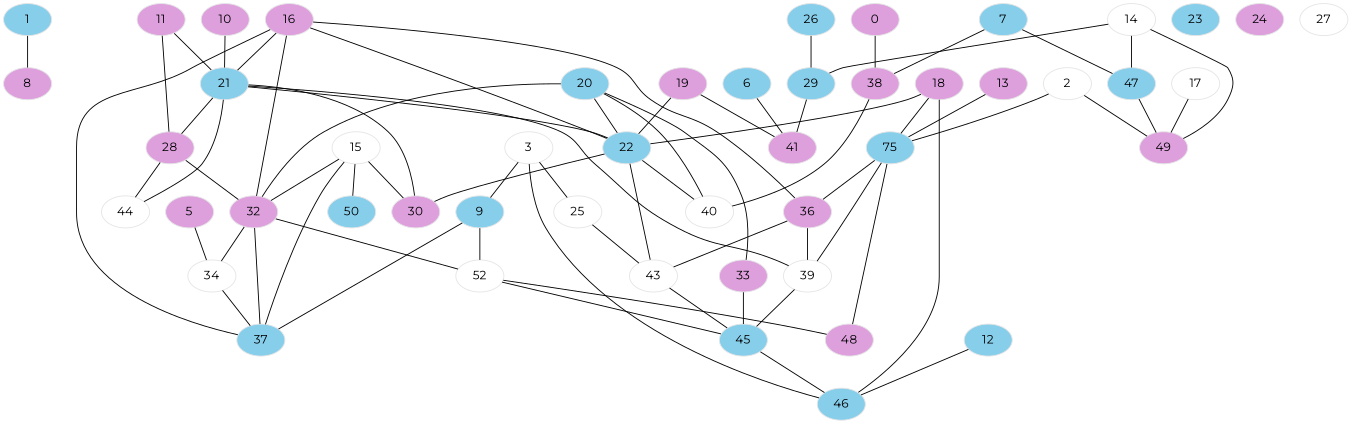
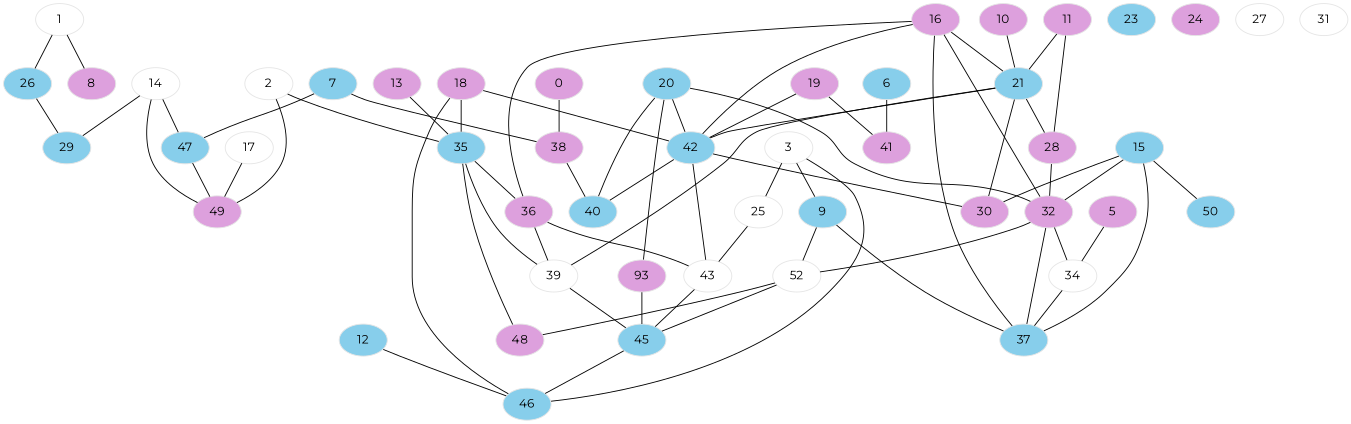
  graph {
    fontname=Montserrat
    node [color=gray90 fillcolor=plum fontname=Montserrat style=filled]
    edge [fontname=Montserrat]
    8
-   1 [fillcolor=skyblue]
+   1 [fillcolor=white]
    26 [fillcolor=skyblue]
    29 [fillcolor=skyblue]
    2 [fillcolor=white]
-   35 [fillcolor=skyblue label=75]
+   35 [fillcolor=skyblue]
    49
    36
    39 [fillcolor=white]
    48
    3 [fillcolor=white]
    9 [fillcolor=skyblue]
    25 [fillcolor=white]
    46 [fillcolor=skyblue]
    37 [fillcolor=skyblue]
    n16 [fillcolor=white label=52]
    43 [fillcolor=white]
    n18 [label=0]
    38
-   40 [fillcolor=white]
+   40 [fillcolor=skyblue]
    5
    34 [fillcolor=white]
    41
    6 [fillcolor=skyblue]
    7 [fillcolor=skyblue]
    47 [fillcolor=skyblue]
    45 [fillcolor=skyblue]
    10
    21 [fillcolor=skyblue]
    28
    30
-   22 [fillcolor=skyblue]
-   44 [fillcolor=white]
+   22 [fillcolor=skyblue label=42]
    11
    32
    12 [fillcolor=skyblue]
    13
    14 [fillcolor=white]
-   15 [fillcolor=white]
+   15 [fillcolor=skyblue]
    50 [fillcolor=skyblue]
    16
    17 [fillcolor=white]
    18
    19
    20 [fillcolor=skyblue]
-   33
+   33 [label=93]
    23 [fillcolor=skyblue]
    24
    27 [fillcolor=white]
+   31 [fillcolor=white]
    1 -- 8
+   1 -- 26
    26 -- 29
-   29 -- 41
    2 -- 35
    2 -- 49
    35 -- 36
    35 -- 39
    35 -- 48
    36 -- 39
    36 -- 43
    39 -- 45
    3 -- 9
    3 -- 25
    3 -- 46
    9 -- 37
    9 -- n16
    25 -- 43
    n16 -- 48
    n16 -- 45
    43 -- 45
    n18 -- 38
    38 -- 40
    5 -- 34
    34 -- 37
    6 -- 41
    7 -- 38
    7 -- 47
    47 -- 49
    45 -- 46
    10 -- 21
    21 -- 39
    21 -- 28
    21 -- 30
    21 -- 22
-   21 -- 44
-   28 -- 44
    28 -- 32
    22 -- 43
    22 -- 40
    22 -- 30
    11 -- 21
    11 -- 28
    32 -- 37
    32 -- n16
    32 -- 34
    12 -- 46
    13 -- 35
    14 -- 29
    14 -- 49
    14 -- 47
    15 -- 37
    15 -- 30
    15 -- 32
    15 -- 50
    16 -- 36
    16 -- 37
    16 -- 21
    16 -- 22
    16 -- 32
    17 -- 49
    18 -- 35
    18 -- 46
    18 -- 22
    19 -- 41
    19 -- 22
    20 -- 40
    20 -- 22
    20 -- 32
    20 -- 33
    33 -- 45
  }
